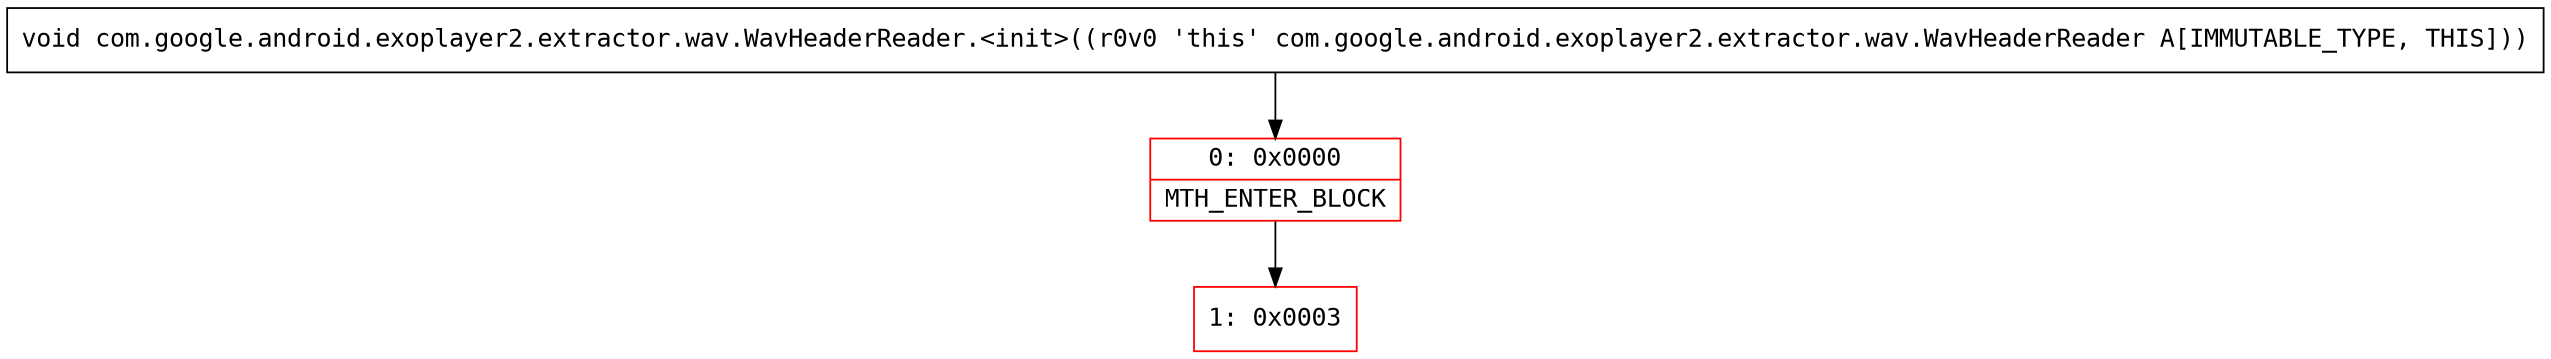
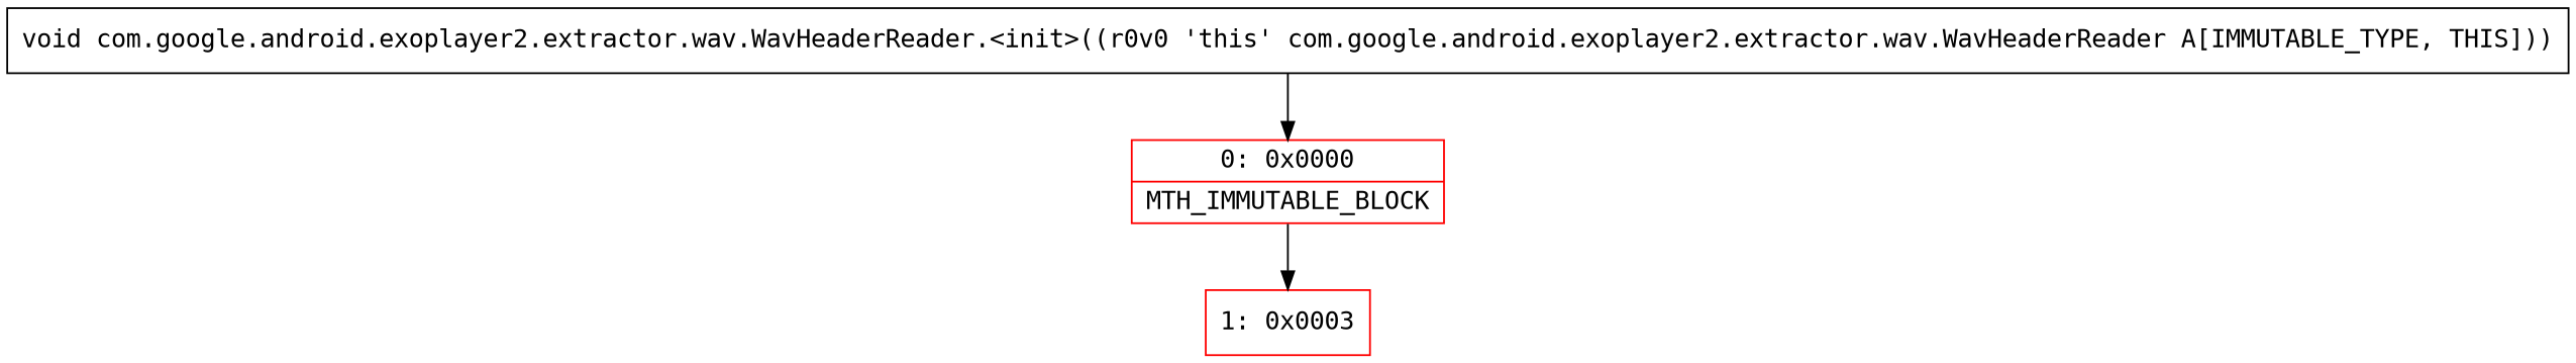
  digraph {
    fontname="DejaVu Sans Mono"
    node [color=red shape=record fontname="DejaVu Sans Mono"]
    edge [fontname="DejaVu Sans Mono"]
-   n1 [label="{0\:\ 0x0000|MTH_ENTER_BLOCK\l}"]
+   n1 [label="{0\:\ 0x0000|MTH_IMMUTABLE_BLOCK\l}"]
    n2 [label="{1\:\ 0x0003}"]
    n3 [label="{void com.google.android.exoplayer2.extractor.wav.WavHeaderReader.\<init\>((r0v0 'this' com.google.android.exoplayer2.extractor.wav.WavHeaderReader A[IMMUTABLE_TYPE, THIS])) }" color=""]
    subgraph cluster_1 {
      label="R(0)"
    }
    n1 -> n2
    n3 -> n1
  }
